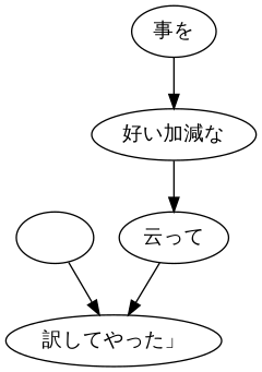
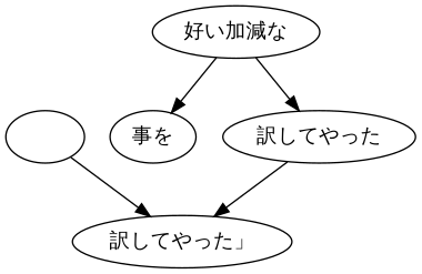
  digraph {
    fontname=Inter
    node [fontname=Inter]
    edge [fontname=Inter]
    n1 [label="　"]
    n2 [label="訳してやった」"]
    n3 [label="事を"]
    n4 [label="好い加減な"]
-   n5 [label="云って"]
+   n5 [label="訳してやった"]
    n1 -> n2
-   n3 -> n4
+   n4 -> n3
    n4 -> n5
    n5 -> n2
  }
